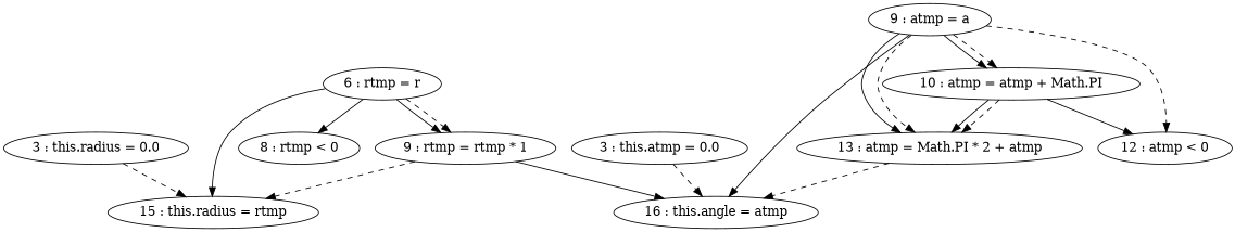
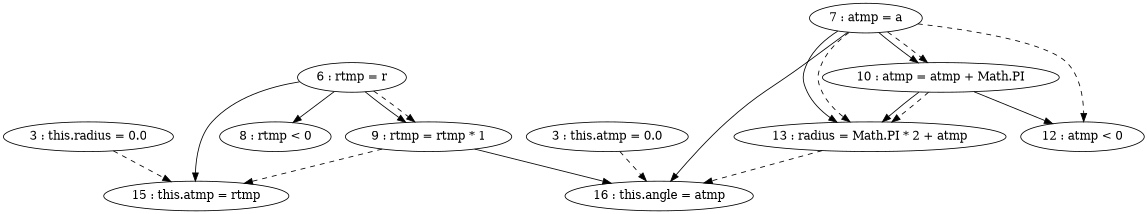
  digraph {
    "3 : this.radius = 0.0"
-   "15 : this.radius = rtmp"
+   "15 : this.radius = rtmp" [label="15 : this.atmp = rtmp"]
    n3 [label="3 : this.atmp = 0.0"]
    "16 : this.angle = atmp"
    "6 : rtmp = r"
    "8 : rtmp < 0"
    "9 : rtmp = rtmp * 1"
-   "7 : atmp = a" [label="9 : atmp = a"]
+   "7 : atmp = a"
    "10 : atmp = atmp + Math.PI"
-   "13 : atmp = Math.PI * 2 + atmp"
+   "13 : atmp = Math.PI * 2 + atmp" [label="13 : radius = Math.PI * 2 + atmp"]
    "12 : atmp < 0"
    "3 : this.radius = 0.0" -> "15 : this.radius = rtmp" [style=dashed]
    n3 -> "16 : this.angle = atmp" [style=dashed]
    "6 : rtmp = r" -> "15 : this.radius = rtmp"
    "6 : rtmp = r" -> "8 : rtmp < 0"
    "6 : rtmp = r" -> "9 : rtmp = rtmp * 1"
    "6 : rtmp = r" -> "9 : rtmp = rtmp * 1" [style=dashed]
    "9 : rtmp = rtmp * 1" -> "15 : this.radius = rtmp" [style=dashed]
    "9 : rtmp = rtmp * 1" -> "16 : this.angle = atmp"
    "7 : atmp = a" -> "16 : this.angle = atmp"
    "7 : atmp = a" -> "10 : atmp = atmp + Math.PI"
    "7 : atmp = a" -> "10 : atmp = atmp + Math.PI" [style=dashed]
    "7 : atmp = a" -> "13 : atmp = Math.PI * 2 + atmp"
    "7 : atmp = a" -> "13 : atmp = Math.PI * 2 + atmp" [style=dashed]
    "7 : atmp = a" -> "12 : atmp < 0" [style=dashed]
    "10 : atmp = atmp + Math.PI" -> "13 : atmp = Math.PI * 2 + atmp"
    "10 : atmp = atmp + Math.PI" -> "13 : atmp = Math.PI * 2 + atmp" [style=dashed]
    "10 : atmp = atmp + Math.PI" -> "12 : atmp < 0"
    "13 : atmp = Math.PI * 2 + atmp" -> "16 : this.angle = atmp" [style=dashed]
  }
